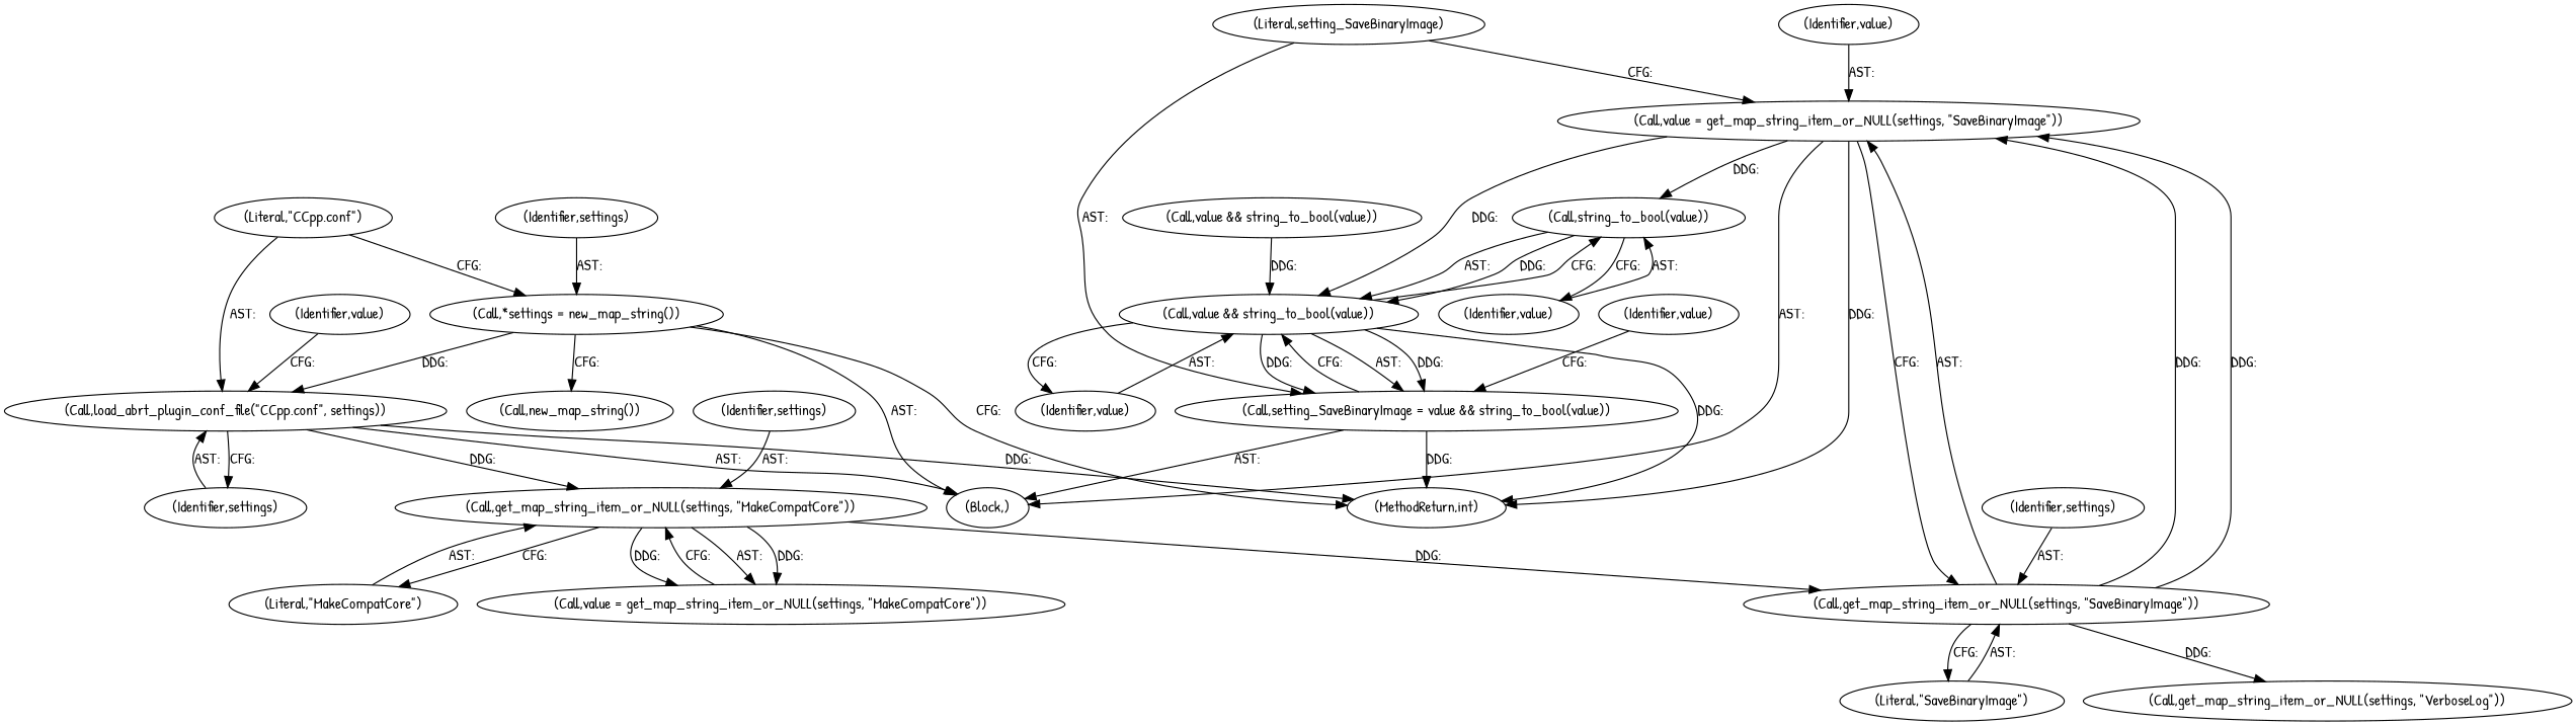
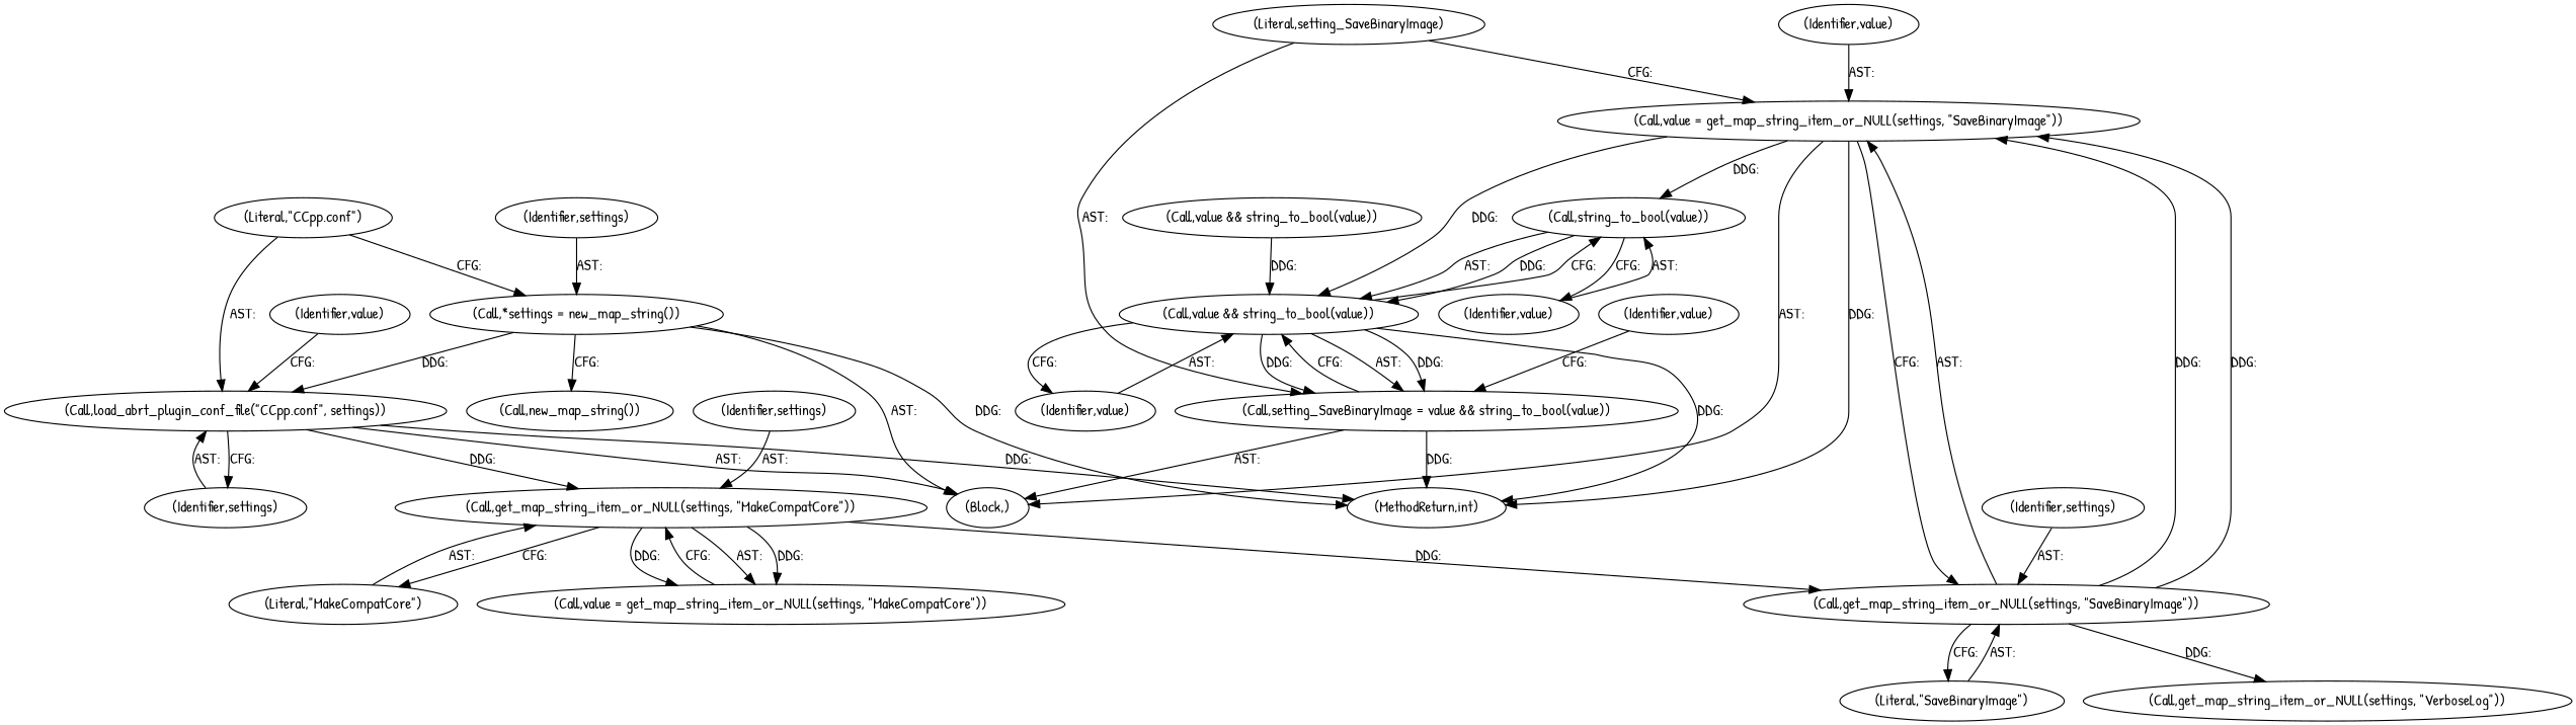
  digraph {
    fontname="Patrick Hand"
    node [fontname="Patrick Hand"]
    edge [fontname="Patrick Hand"]
    n1 [label="(Call,string_to_bool(value))"]
    n2 [label="(Call,value && string_to_bool(value))"]
    n3 [label="(Identifier,value)"]
    n4 [label="(MethodReturn,int)"]
    n5 [label="(Call,setting_SaveBinaryImage = value && string_to_bool(value))"]
    n6 [label="(Identifier,value)"]
    n7 [label="(Call,value = get_map_string_item_or_NULL(settings, \"SaveBinaryImage\"))"]
    n8 [label="(Call,get_map_string_item_or_NULL(settings, \"SaveBinaryImage\"))"]
    n9 [label="(Block,)"]
    n10 [label="(Literal,\"SaveBinaryImage\")"]
    n11 [label="(Call,get_map_string_item_or_NULL(settings, \"VerboseLog\"))"]
    n12 [label="(Call,get_map_string_item_or_NULL(settings, \"MakeCompatCore\"))"]
    n13 [label="(Literal,\"MakeCompatCore\")"]
    n14 [label="(Call,value = get_map_string_item_or_NULL(settings, \"MakeCompatCore\"))"]
    n15 [label="(Call,load_abrt_plugin_conf_file(\"CCpp.conf\", settings))"]
    n16 [label="(Identifier,settings)"]
    n17 [label="(Call,*settings = new_map_string())"]
    n18 [label="(Call,new_map_string())"]
    n19 [label="(Identifier,settings)"]
    n20 [label="(Literal,\"CCpp.conf\")"]
    n21 [label="(Identifier,value)"]
    n22 [label="(Literal,setting_SaveBinaryImage)"]
    n23 [label="(Identifier,settings)"]
    n24 [label="(Identifier,settings)"]
    n25 [label="(Call,value && string_to_bool(value))"]
    n26 [label="(Identifier,value)"]
    n27 [label="(Identifier,value)"]
    n1 -> n2 [label="AST: "]
    n1 -> n2 [label="DDG: "]
    n1 -> n3 [label="CFG: "]
    n2 -> n1 [label="CFG: "]
    n2 -> n4 [label="DDG: "]
    n2 -> n5 [label="AST: "]
    n2 -> n5 [label="DDG: "]
    n2 -> n5 [label="DDG: "]
    n2 -> n6 [label="CFG: "]
    n3 -> n1 [label="AST: "]
    n5 -> n2 [label="CFG: "]
    n5 -> n4 [label="DDG: "]
    n5 -> n9 [label="AST: "]
    n6 -> n2 [label="AST: "]
    n7 -> n1 [label="DDG: "]
    n7 -> n2 [label="DDG: "]
    n7 -> n4 [label="DDG: "]
    n7 -> n8 [label="CFG: "]
    n7 -> n9 [label="AST: "]
    n8 -> n7 [label="AST: "]
    n8 -> n7 [label="DDG: "]
    n8 -> n7 [label="DDG: "]
    n8 -> n10 [label="CFG: "]
    n8 -> n11 [label="DDG: "]
    n10 -> n8 [label="AST: "]
    n12 -> n8 [label="DDG: "]
    n12 -> n13 [label="CFG: "]
    n12 -> n14 [label="AST: "]
    n12 -> n14 [label="DDG: "]
    n12 -> n14 [label="DDG: "]
    n13 -> n12 [label="AST: "]
    n14 -> n12 [label="CFG: "]
    n15 -> n4 [label="DDG: "]
    n15 -> n9 [label="AST: "]
    n15 -> n12 [label="DDG: "]
    n15 -> n16 [label="CFG: "]
    n16 -> n15 [label="AST: "]
-   n17 -> n4 [label="CFG: "]
+   n17 -> n4 [label="DDG: "]
    n17 -> n9 [label="AST: "]
    n17 -> n15 [label="DDG: "]
    n17 -> n18 [label="CFG: "]
    n19 -> n17 [label="AST: "]
    n20 -> n15 [label="AST: "]
    n20 -> n17 [label="CFG: "]
    n21 -> n15 [label="CFG: "]
    n22 -> n5 [label="AST: "]
    n22 -> n7 [label="CFG: "]
    n23 -> n12 [label="AST: "]
    n24 -> n8 [label="AST: "]
    n25 -> n2 [label="DDG: "]
    n26 -> n7 [label="AST: "]
    n27 -> n5 [label="CFG: "]
  }
